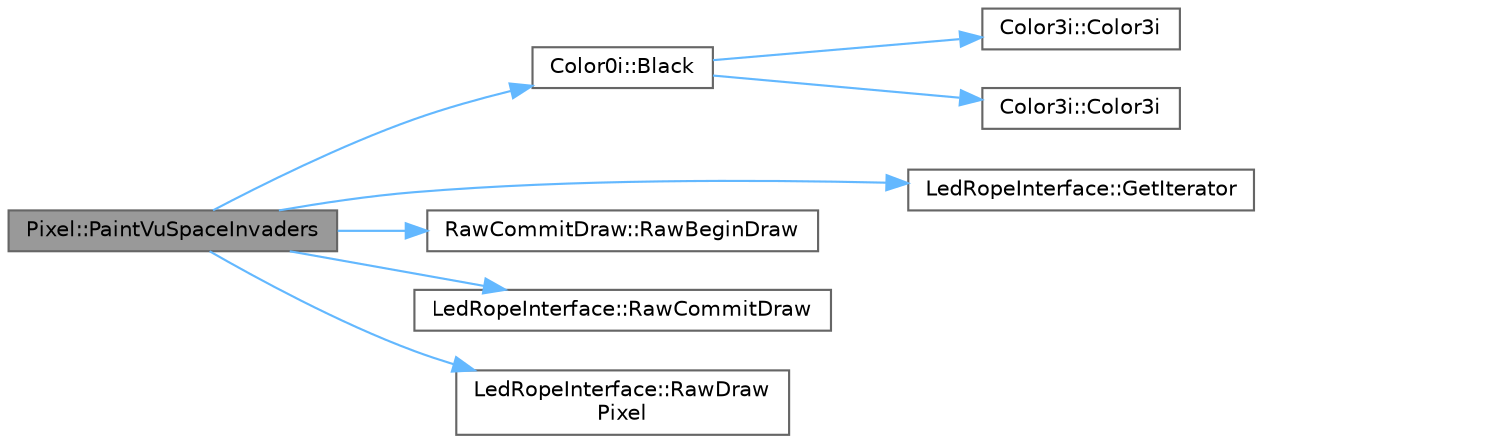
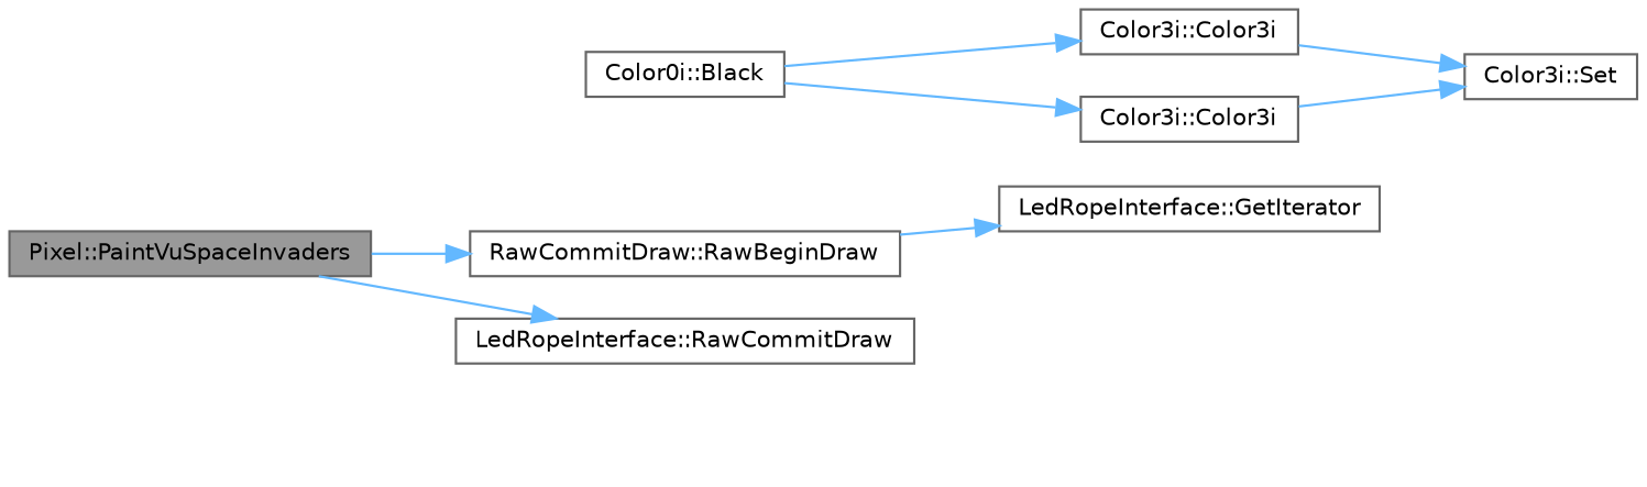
  digraph {
    rankdir=LR
    node [color=grey40 fillcolor=white fontname=Helvetica fontsize=10 shape=box style=filled]
    edge [color=steelblue1 fontname=Helvetica fontsize=10 labelfontname=Helvetica labelfontsize=10 style=solid]
    n1 [color=gray40 fillcolor=grey60 fontcolor=black height=0.2 label="Pixel::PaintVuSpaceInvaders" width=0.4]
    n2 [height=0.2 label="Color0i::Black" width=0.4]
    n3 [height=0.2 label="LedRopeInterface::GetIterator" width=0.4]
    n4 [height=0.2 label="RawCommitDraw::RawBeginDraw" width=0.4]
    n5 [height=0.2 label="LedRopeInterface::RawCommitDraw" width=0.4]
-   n6 [height=0.2 label="LedRopeInterface::RawDraw\lPixel" width=0.4]
    n7 [height=0.2 label="Color3i::Color3i" width=0.4]
    n8 [height=0.2 label="Color3i::Color3i" width=0.4]
-   n1 -> n2
-   n1 -> n3
+   n9 [height=0.2 label="Color3i::Set" width=0.4]
+   n4 -> n3
    n1 -> n4
    n1 -> n5
-   n1 -> n6
    n2 -> n7
    n2 -> n8
+   n7 -> n9
+   n8 -> n9
  }
